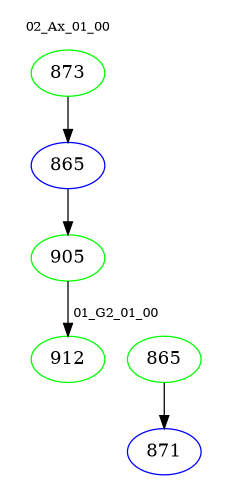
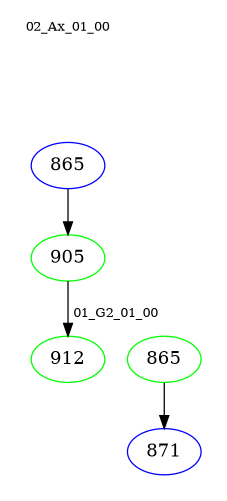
  digraph {
    node [color=green]
    edge [color=black]
-   n1 [label=873]
    n2 [color=blue label=865]
    n3 [label=905]
    n4 [label=865]
    n5 [color=blue label=871]
    n6 [label=912]
    subgraph cluster_1 {
      color=white
      fontsize=10
      label="02_Ax_01_00"
-     n1
      n2
      n3
    }
    subgraph cluster_2 {
      color=white
      fontsize=10
      label="01_G2_01_00"
      n4
      n5
      n6
    }
-   n1 -> n2
    n2 -> n3
    n3 -> n6
    n4 -> n5
  }
